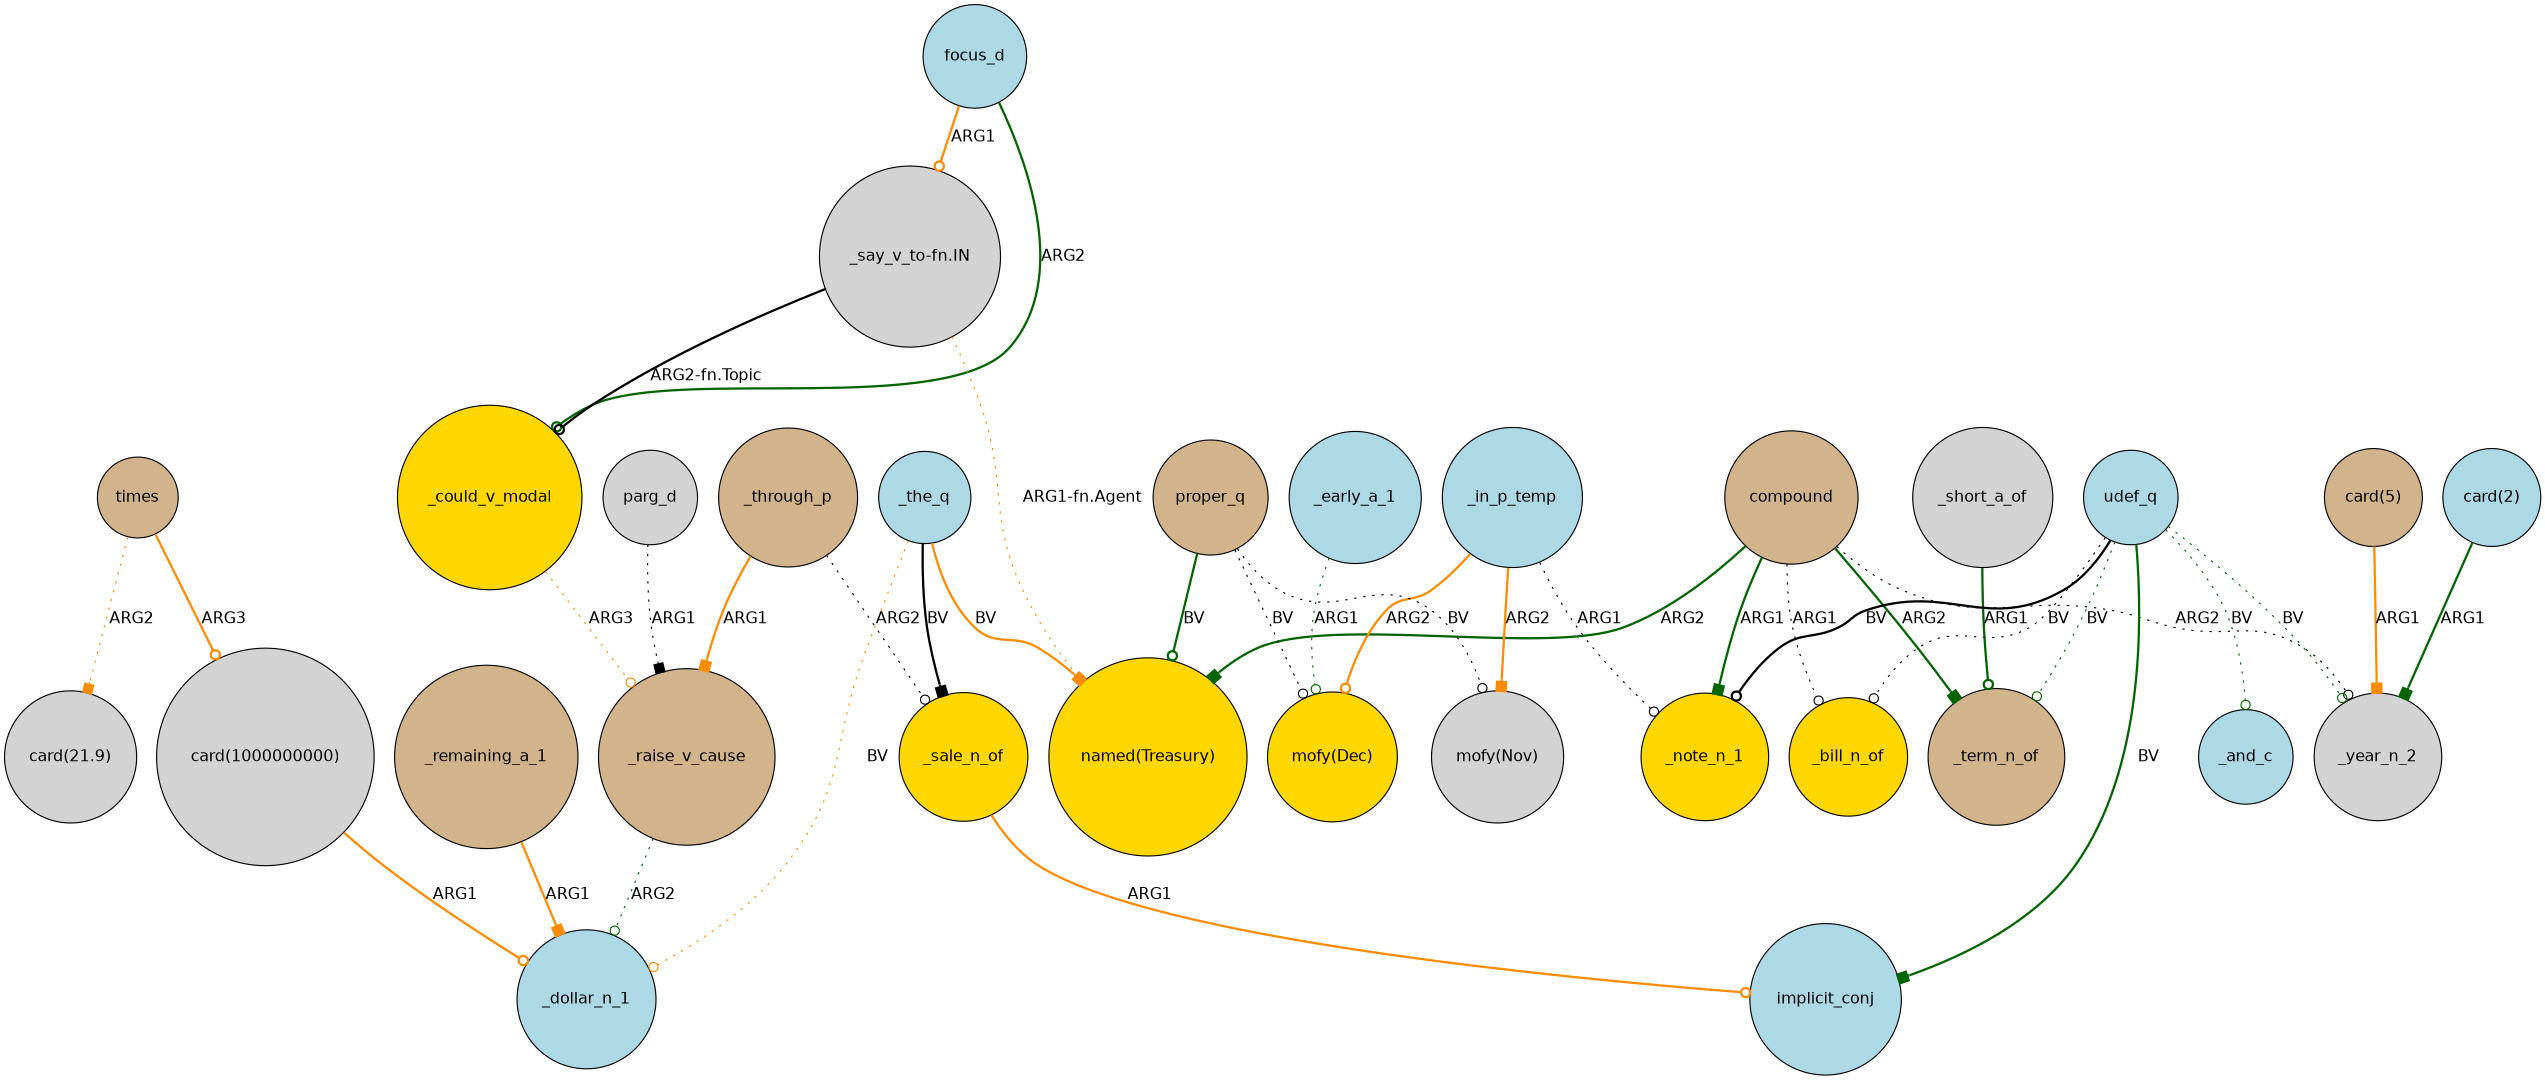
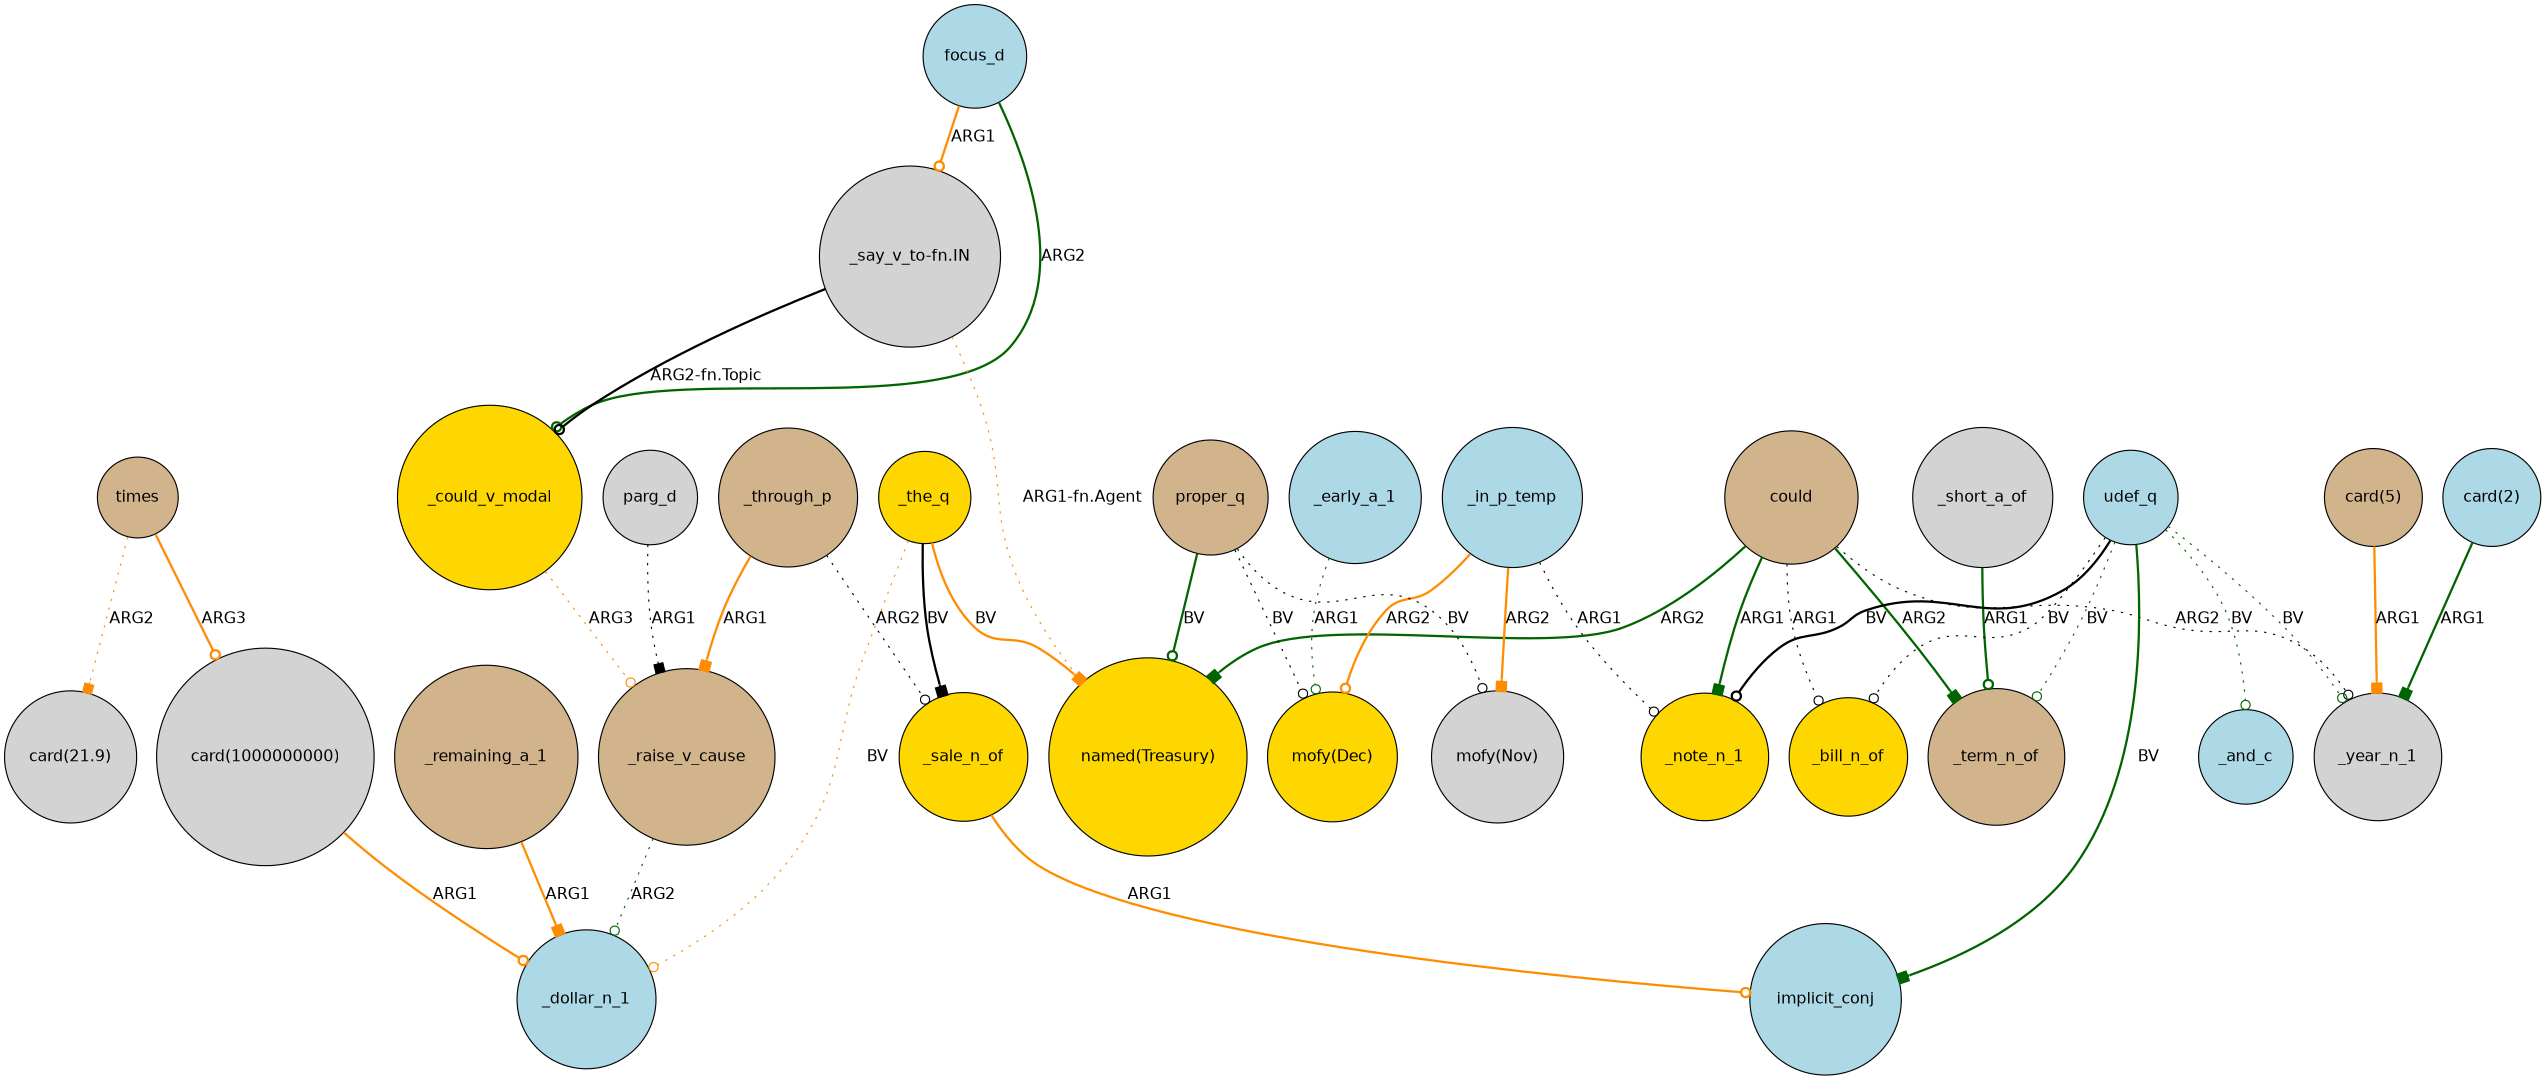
  digraph {
    fontname="DejaVu Sans"
    node [fillcolor=lightblue fontname="DejaVu Sans" shape=circle style=filled]
    edge [arrowhead=odot color=darkorange fontname="DejaVu Sans" style=bold]
    _sale_n_of [fillcolor=gold]
    implicit_conj
    _could_v_modal [fillcolor=gold]
    focus_d
    "_say_v_to-fn.IN" [fillcolor=lightgrey]
    _raise_v_cause [fillcolor=tan]
    "named(Treasury)" [fillcolor=gold]
    _dollar_n_1
-   compound [fillcolor=tan]
+   compound [fillcolor=tan label=could]
    _bill_n_of [fillcolor=gold]
    _note_n_1 [fillcolor=gold]
-   _year_n_1 [fillcolor=lightgrey label=_year_n_2]
+   _year_n_1 [fillcolor=lightgrey]
    _term_n_of [fillcolor=tan]
    times [fillcolor=tan]
    "card(21.9)" [fillcolor=lightgrey]
    "card(1000000000)" [fillcolor=lightgrey]
    parg_d [fillcolor=lightgrey]
    "card(5)" [fillcolor=tan]
    _in_p_temp
    "mofy(Nov)" [fillcolor=lightgrey]
    "mofy(Dec)" [fillcolor=gold]
    proper_q [fillcolor=tan]
    _short_a_of [fillcolor=lightgrey]
-   _the_q
+   _the_q [fillcolor=gold]
    udef_q
    _and_c
    _through_p [fillcolor=tan]
    "card(2)"
    _early_a_1
    _remaining_a_1 [fillcolor=tan]
    _sale_n_of -> implicit_conj [label=ARG1]
    _could_v_modal -> _raise_v_cause [label=ARG3 style=dotted]
    focus_d -> _could_v_modal [color=darkgreen label=ARG2]
    focus_d -> "_say_v_to-fn.IN" [label=ARG1]
    "_say_v_to-fn.IN" -> _could_v_modal [color=black label="ARG2-fn.Topic"]
    "_say_v_to-fn.IN" -> "named(Treasury)" [label="ARG1-fn.Agent" style=dotted]
    _raise_v_cause -> _dollar_n_1 [color=darkgreen label=ARG2 style=dotted]
    compound -> "named(Treasury)" [arrowhead=box color=darkgreen label=ARG2]
    compound -> _bill_n_of [color=black label=ARG1 style=dotted]
    compound -> _note_n_1 [arrowhead=box color=darkgreen label=ARG1]
    compound -> _year_n_1 [color=black label=ARG2 style=dotted]
    compound -> _term_n_of [arrowhead=box color=darkgreen label=ARG2]
    times -> "card(21.9)" [arrowhead=box label=ARG2 style=dotted]
    times -> "card(1000000000)" [label=ARG3]
    "card(1000000000)" -> _dollar_n_1 [label=ARG1]
    parg_d -> _raise_v_cause [arrowhead=box color=black label=ARG1 style=dotted]
    "card(5)" -> _year_n_1 [arrowhead=box label=ARG1]
    _in_p_temp -> _note_n_1 [color=black label=ARG1 style=dotted]
    _in_p_temp -> "mofy(Nov)" [arrowhead=box label=ARG2]
    _in_p_temp -> "mofy(Dec)" [label=ARG2]
    proper_q -> "named(Treasury)" [color=darkgreen label=BV]
    proper_q -> "mofy(Nov)" [color=black label=BV style=dotted]
    proper_q -> "mofy(Dec)" [color=black label=BV style=dotted]
    _short_a_of -> _term_n_of [color=darkgreen label=ARG1]
    _the_q -> _sale_n_of [arrowhead=box color=black label=BV]
    _the_q -> "named(Treasury)" [arrowhead=box label=BV]
    _the_q -> _dollar_n_1 [label=BV style=dotted]
    udef_q -> implicit_conj [arrowhead=box color=darkgreen label=BV]
    udef_q -> _bill_n_of [color=black label=BV style=dotted]
    udef_q -> _note_n_1 [color=black label=BV]
    udef_q -> _year_n_1 [color=darkgreen label=BV style=dotted]
    udef_q -> _term_n_of [color=darkgreen label=BV style=dotted]
    udef_q -> _and_c [color=darkgreen label=BV style=dotted]
    _through_p -> _sale_n_of [color=black label=ARG2 style=dotted]
    _through_p -> _raise_v_cause [arrowhead=box label=ARG1]
    "card(2)" -> _year_n_1 [arrowhead=box color=darkgreen label=ARG1]
    _early_a_1 -> "mofy(Dec)" [color=darkgreen label=ARG1 style=dotted]
    _remaining_a_1 -> _dollar_n_1 [arrowhead=box label=ARG1]
  }
